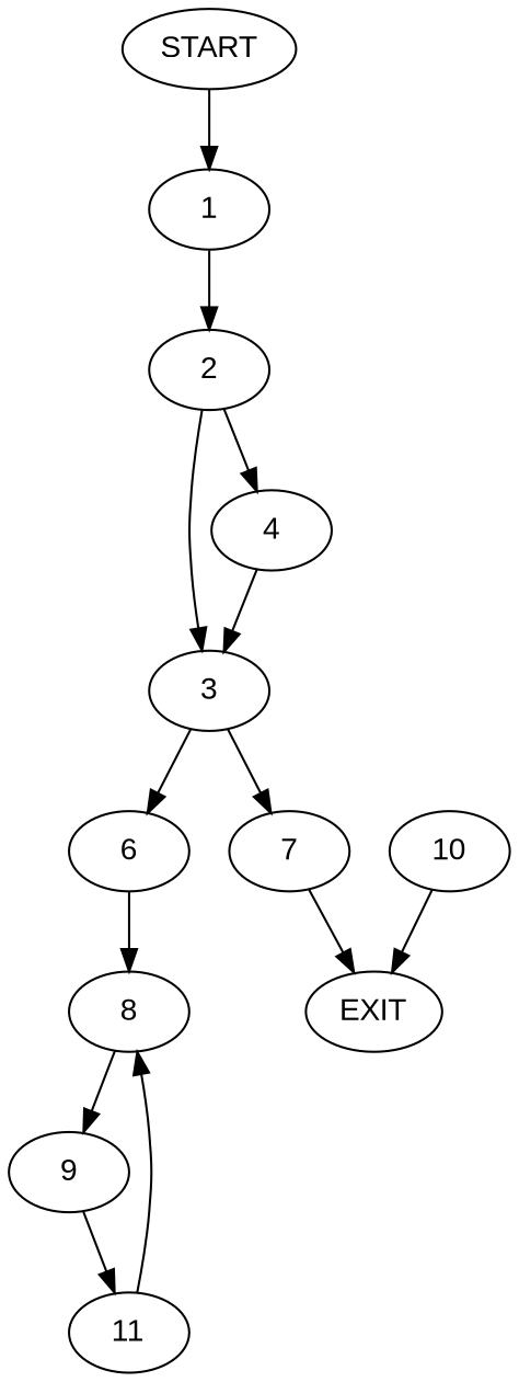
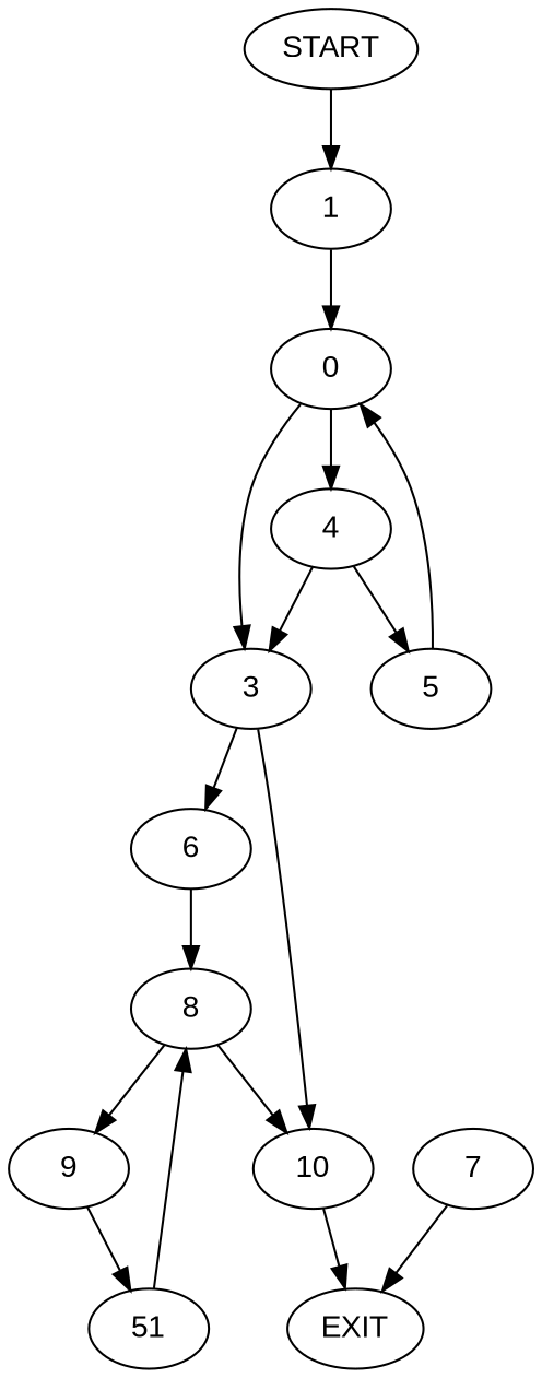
  digraph {
    fontname="Liberation Sans"
    node [fontname="Liberation Sans"]
    edge [fontname="Liberation Sans"]
    n1 [label=START]
    1
-   2
+   2 [label=0]
    n4 [label=EXIT]
    3
    4
    6
    7
+   5
    8
    9
    10
-   11
+   11 [label=51]
    n1 -> 1
    1 -> 2
    2 -> 3
    2 -> 4
    3 -> 6
-   3 -> 7
+   3 -> 10
    4 -> 3
+   4 -> 5
    6 -> 8
    7 -> n4
+   5 -> 2
    8 -> 9
+   8 -> 10
    9 -> 11
    10 -> n4
    11 -> 8
  }
